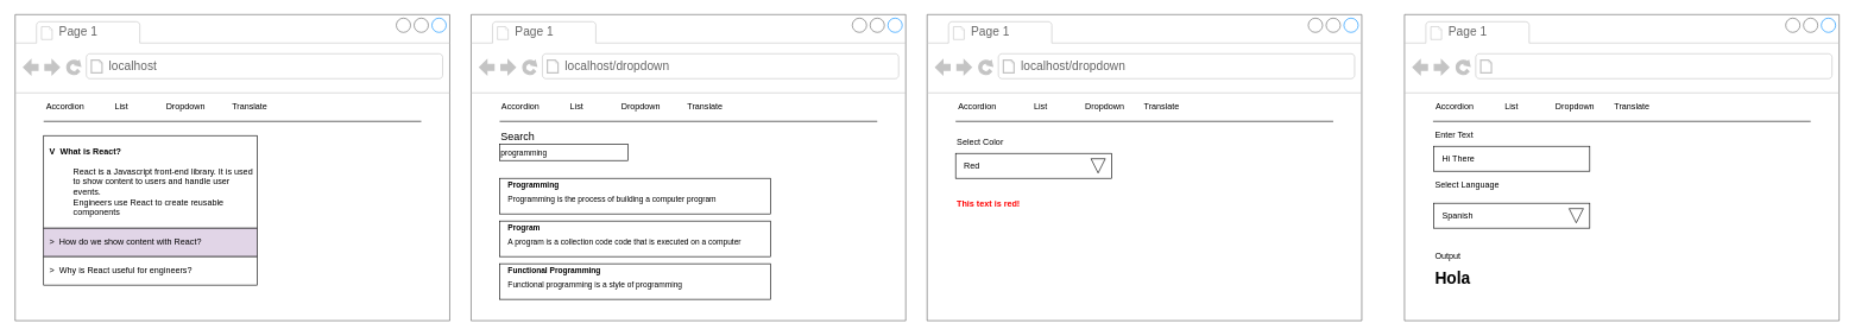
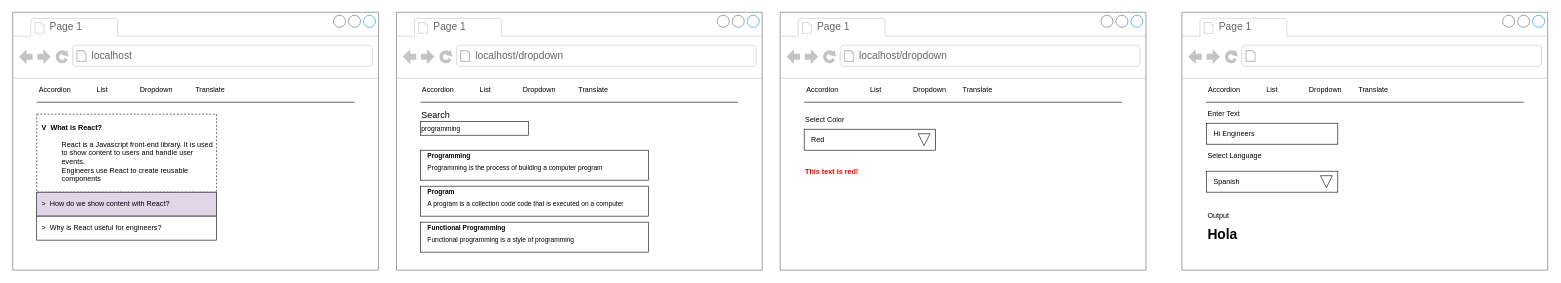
  <mxCell id="0" />
  <mxCell id="1" parent="0" />
  <mxCell id="2" value="" style="strokeWidth=1;shadow=0;dashed=0;align=center;html=1;shape=mxgraph.mockup.containers.browserWindow;rSize=0;strokeColor=#666666;strokeColor2=#008cff;strokeColor3=#c4c4c4;mainText=,;recursiveResize=0;" parent="1" vertex="1"><mxGeometry x="20" y="20" width="610" height="430" as="geometry" /></mxCell>
  <mxCell id="3" value="Page 1" style="strokeWidth=1;shadow=0;dashed=0;align=center;html=1;shape=mxgraph.mockup.containers.anchor;fontSize=17;fontColor=#666666;align=left;" parent="2" vertex="1"><mxGeometry x="60" y="12" width="110" height="26" as="geometry" /></mxCell>
  <mxCell id="4" value="localhost" style="strokeWidth=1;shadow=0;dashed=0;align=center;html=1;shape=mxgraph.mockup.containers.anchor;rSize=0;fontSize=17;fontColor=#666666;align=left;" parent="2" vertex="1"><mxGeometry x="130" y="60" width="250" height="26" as="geometry" /></mxCell>
- <mxCell id="5" value="&lt;b&gt;&amp;nbsp; V&amp;nbsp; What is React?&lt;/b&gt;&lt;br&gt;&lt;br&gt;&lt;blockquote style=&quot;margin: 0 0 0 40px ; border: none ; padding: 0px&quot;&gt;React is a Javascript front-end library. It is used to show content to users and handle user events.&lt;br&gt;Engineers use React to create reusable&amp;nbsp; &amp;nbsp; &amp;nbsp; &amp;nbsp; &amp;nbsp; &amp;nbsp; components&lt;/blockquote&gt;" style="rounded=0;whiteSpace=wrap;html=1;align=left;" parent="2" vertex="1"><mxGeometry x="40" y="170" width="300" height="130" as="geometry" /></mxCell>
+ <mxCell id="5" value="&lt;b&gt;&amp;nbsp; V&amp;nbsp; What is React?&lt;/b&gt;&lt;br&gt;&lt;br&gt;&lt;blockquote style=&quot;margin: 0 0 0 40px ; border: none ; padding: 0px&quot;&gt;React is a Javascript front-end library. It is used to show content to users and handle user events.&lt;br&gt;Engineers use React to create reusable&amp;nbsp; &amp;nbsp; &amp;nbsp; &amp;nbsp; &amp;nbsp; &amp;nbsp; components&lt;/blockquote&gt;" style="rounded=0;whiteSpace=wrap;html=1;align=left;dashed=1;" parent="2" vertex="1"><mxGeometry x="40" y="170" width="300" height="130" as="geometry" /></mxCell>
  <mxCell id="6" value="&amp;nbsp; &amp;gt;&amp;nbsp; How do we show content with React?" style="rounded=0;whiteSpace=wrap;html=1;align=left;fillColor=#e1d5e7;" parent="2" vertex="1"><mxGeometry x="40" y="300" width="300" height="40" as="geometry" /></mxCell>
  <mxCell id="7" value="&amp;nbsp; &amp;gt;&amp;nbsp; Why is React useful for engineers?" style="rounded=0;whiteSpace=wrap;html=1;align=left;" parent="2" vertex="1"><mxGeometry x="40" y="340" width="300" height="40" as="geometry" /></mxCell>
  <mxCell id="8" value="" style="endArrow=none;html=1;" parent="2" edge="1"><mxGeometry width="50" height="50" relative="1" as="geometry"><mxPoint x="40" y="150" as="sourcePoint" /><mxPoint x="570" y="150" as="targetPoint" /></mxGeometry></mxCell>
  <mxCell id="9" value="Accordion" style="text;html=1;strokeColor=none;fillColor=none;align=center;verticalAlign=middle;whiteSpace=wrap;rounded=0;" parent="2" vertex="1"><mxGeometry x="41" y="120" width="59" height="20" as="geometry" /></mxCell>
  <mxCell id="10" value="Dropdown" style="text;html=1;strokeColor=none;fillColor=none;align=center;verticalAlign=middle;whiteSpace=wrap;rounded=0;" parent="2" vertex="1"><mxGeometry x="210" y="120" width="59" height="20" as="geometry" /></mxCell>
  <mxCell id="11" value="Translate" style="text;html=1;strokeColor=none;fillColor=none;align=center;verticalAlign=middle;whiteSpace=wrap;rounded=0;" parent="2" vertex="1"><mxGeometry x="300" y="120" width="59" height="20" as="geometry" /></mxCell>
  <mxCell id="12" value="List" style="text;html=1;strokeColor=none;fillColor=none;align=center;verticalAlign=middle;whiteSpace=wrap;rounded=0;" parent="2" vertex="1"><mxGeometry x="120" y="120" width="59" height="20" as="geometry" /></mxCell>
  <mxCell id="13" value="" style="strokeWidth=1;shadow=0;dashed=0;align=center;html=1;shape=mxgraph.mockup.containers.browserWindow;rSize=0;strokeColor=#666666;strokeColor2=#008cff;strokeColor3=#c4c4c4;mainText=,;recursiveResize=0;" parent="1" vertex="1"><mxGeometry x="1300" y="20" width="610" height="430" as="geometry" /></mxCell>
  <mxCell id="14" value="Page 1" style="strokeWidth=1;shadow=0;dashed=0;align=center;html=1;shape=mxgraph.mockup.containers.anchor;fontSize=17;fontColor=#666666;align=left;" parent="13" vertex="1"><mxGeometry x="60" y="12" width="110" height="26" as="geometry" /></mxCell>
  <mxCell id="15" value="localhost/dropdown" style="strokeWidth=1;shadow=0;dashed=0;align=center;html=1;shape=mxgraph.mockup.containers.anchor;rSize=0;fontSize=17;fontColor=#666666;align=left;" parent="13" vertex="1"><mxGeometry x="130" y="60" width="250" height="26" as="geometry" /></mxCell>
  <mxCell id="16" value="" style="endArrow=none;html=1;" parent="13" edge="1"><mxGeometry width="50" height="50" relative="1" as="geometry"><mxPoint x="40" y="150" as="sourcePoint" /><mxPoint x="570" y="150" as="targetPoint" /></mxGeometry></mxCell>
  <mxCell id="17" value="Accordion" style="text;html=1;strokeColor=none;fillColor=none;align=center;verticalAlign=middle;whiteSpace=wrap;rounded=0;" parent="13" vertex="1"><mxGeometry x="41" y="120" width="59" height="20" as="geometry" /></mxCell>
  <mxCell id="18" value="Dropdown" style="text;html=1;strokeColor=none;fillColor=none;align=center;verticalAlign=middle;whiteSpace=wrap;rounded=0;" parent="13" vertex="1"><mxGeometry x="220" y="120" width="59" height="20" as="geometry" /></mxCell>
  <mxCell id="19" value="Translate" style="text;html=1;strokeColor=none;fillColor=none;align=center;verticalAlign=middle;whiteSpace=wrap;rounded=0;" parent="13" vertex="1"><mxGeometry x="300" y="120" width="59" height="20" as="geometry" /></mxCell>
  <mxCell id="20" value="" style="rounded=0;whiteSpace=wrap;html=1;" parent="13" vertex="1"><mxGeometry x="40" y="195" width="219" height="35" as="geometry" /></mxCell>
  <mxCell id="21" value="Select Color" style="text;html=1;strokeColor=none;fillColor=none;align=left;verticalAlign=middle;whiteSpace=wrap;rounded=0;" parent="13" vertex="1"><mxGeometry x="40" y="170" width="100" height="20" as="geometry" /></mxCell>
  <mxCell id="22" value="" style="triangle;whiteSpace=wrap;html=1;align=left;rotation=90;" parent="13" vertex="1"><mxGeometry x="230" y="202.5" width="20" height="20" as="geometry" /></mxCell>
  <mxCell id="23" value="Red" style="text;html=1;strokeColor=none;fillColor=none;align=left;verticalAlign=middle;whiteSpace=wrap;rounded=0;" parent="13" vertex="1"><mxGeometry x="50" y="202.5" width="100" height="20" as="geometry" /></mxCell>
  <mxCell id="24" value="This text is red!" style="text;html=1;strokeColor=none;fillColor=none;align=left;verticalAlign=middle;whiteSpace=wrap;rounded=0;fontStyle=1;fontColor=#FF0000;" parent="13" vertex="1"><mxGeometry x="40" y="256" width="100" height="20" as="geometry" /></mxCell>
  <mxCell id="25" value="List" style="text;html=1;strokeColor=none;fillColor=none;align=center;verticalAlign=middle;whiteSpace=wrap;rounded=0;" parent="13" vertex="1"><mxGeometry x="130" y="120" width="59" height="20" as="geometry" /></mxCell>
  <mxCell id="26" value="" style="strokeWidth=1;shadow=0;dashed=0;align=center;html=1;shape=mxgraph.mockup.containers.browserWindow;rSize=0;strokeColor=#666666;strokeColor2=#008cff;strokeColor3=#c4c4c4;mainText=,;recursiveResize=0;" parent="1" vertex="1"><mxGeometry x="1970" y="20" width="610" height="430" as="geometry" /></mxCell>
  <mxCell id="27" value="Page 1" style="strokeWidth=1;shadow=0;dashed=0;align=center;html=1;shape=mxgraph.mockup.containers.anchor;fontSize=17;fontColor=#666666;align=left;" parent="26" vertex="1"><mxGeometry x="60" y="12" width="110" height="26" as="geometry" /></mxCell>
  <mxCell id="28" value="" style="endArrow=none;html=1;" parent="26" edge="1"><mxGeometry width="50" height="50" relative="1" as="geometry"><mxPoint x="40" y="150" as="sourcePoint" /><mxPoint x="570" y="150" as="targetPoint" /></mxGeometry></mxCell>
  <mxCell id="29" value="Accordion" style="text;html=1;strokeColor=none;fillColor=none;align=center;verticalAlign=middle;whiteSpace=wrap;rounded=0;" parent="26" vertex="1"><mxGeometry x="41" y="120" width="59" height="20" as="geometry" /></mxCell>
  <mxCell id="30" value="Dropdown" style="text;html=1;strokeColor=none;fillColor=none;align=center;verticalAlign=middle;whiteSpace=wrap;rounded=0;" parent="26" vertex="1"><mxGeometry x="210" y="120" width="59" height="20" as="geometry" /></mxCell>
  <mxCell id="31" value="Translate" style="text;html=1;strokeColor=none;fillColor=none;align=center;verticalAlign=middle;whiteSpace=wrap;rounded=0;" parent="26" vertex="1"><mxGeometry x="290" y="120" width="59" height="20" as="geometry" /></mxCell>
  <mxCell id="32" value="" style="rounded=0;whiteSpace=wrap;html=1;" parent="26" vertex="1"><mxGeometry x="41" y="265" width="219" height="35" as="geometry" /></mxCell>
  <mxCell id="33" value="Select Language" style="text;html=1;strokeColor=none;fillColor=none;align=left;verticalAlign=middle;whiteSpace=wrap;rounded=0;" parent="26" vertex="1"><mxGeometry x="41" y="230" width="100" height="20" as="geometry" /></mxCell>
  <mxCell id="34" value="" style="triangle;whiteSpace=wrap;html=1;align=left;rotation=90;" parent="26" vertex="1"><mxGeometry x="231" y="272.5" width="20" height="20" as="geometry" /></mxCell>
  <mxCell id="35" value="Spanish" style="text;html=1;strokeColor=none;fillColor=none;align=left;verticalAlign=middle;whiteSpace=wrap;rounded=0;" parent="26" vertex="1"><mxGeometry x="51" y="272.5" width="100" height="20" as="geometry" /></mxCell>
  <mxCell id="36" value="" style="rounded=0;whiteSpace=wrap;html=1;" parent="26" vertex="1"><mxGeometry x="41" y="185" width="219" height="35" as="geometry" /></mxCell>
  <mxCell id="37" value="Enter Text" style="text;html=1;strokeColor=none;fillColor=none;align=left;verticalAlign=middle;whiteSpace=wrap;rounded=0;" parent="26" vertex="1"><mxGeometry x="41" y="160" width="100" height="20" as="geometry" /></mxCell>
- <mxCell id="38" value="Hi There" style="text;html=1;strokeColor=none;fillColor=none;align=left;verticalAlign=middle;whiteSpace=wrap;rounded=0;" parent="26" vertex="1"><mxGeometry x="51" y="192.5" width="100" height="20" as="geometry" /></mxCell>
+ <mxCell id="38" value="Hi Engineers" style="text;html=1;strokeColor=none;fillColor=none;align=left;verticalAlign=middle;whiteSpace=wrap;rounded=0;" parent="26" vertex="1"><mxGeometry x="51" y="192.5" width="100" height="20" as="geometry" /></mxCell>
  <mxCell id="39" value="Output" style="text;html=1;strokeColor=none;fillColor=none;align=left;verticalAlign=middle;whiteSpace=wrap;rounded=0;" parent="26" vertex="1"><mxGeometry x="41" y="330" width="100" height="20" as="geometry" /></mxCell>
  <mxCell id="40" value="Hola" style="text;html=1;strokeColor=none;fillColor=none;align=left;verticalAlign=middle;whiteSpace=wrap;rounded=0;fontStyle=1;fontSize=23;" parent="26" vertex="1"><mxGeometry x="41" y="360" width="100" height="20" as="geometry" /></mxCell>
  <mxCell id="41" value="List" style="text;html=1;strokeColor=none;fillColor=none;align=center;verticalAlign=middle;whiteSpace=wrap;rounded=0;" parent="26" vertex="1"><mxGeometry x="121" y="120" width="59" height="20" as="geometry" /></mxCell>
  <mxCell id="42" value="" style="strokeWidth=1;shadow=0;dashed=0;align=center;html=1;shape=mxgraph.mockup.containers.browserWindow;rSize=0;strokeColor=#666666;strokeColor2=#008cff;strokeColor3=#c4c4c4;mainText=,;recursiveResize=0;" parent="1" vertex="1"><mxGeometry x="660" y="20" width="610" height="430" as="geometry" /></mxCell>
  <mxCell id="43" value="Page 1" style="strokeWidth=1;shadow=0;dashed=0;align=center;html=1;shape=mxgraph.mockup.containers.anchor;fontSize=17;fontColor=#666666;align=left;" parent="42" vertex="1"><mxGeometry x="60" y="12" width="110" height="26" as="geometry" /></mxCell>
  <mxCell id="44" value="localhost/dropdown" style="strokeWidth=1;shadow=0;dashed=0;align=center;html=1;shape=mxgraph.mockup.containers.anchor;rSize=0;fontSize=17;fontColor=#666666;align=left;" parent="42" vertex="1"><mxGeometry x="130" y="60" width="250" height="26" as="geometry" /></mxCell>
  <mxCell id="45" value="" style="endArrow=none;html=1;" parent="42" edge="1"><mxGeometry width="50" height="50" relative="1" as="geometry"><mxPoint x="40" y="150" as="sourcePoint" /><mxPoint x="570" y="150" as="targetPoint" /></mxGeometry></mxCell>
  <mxCell id="46" value="Accordion" style="text;html=1;strokeColor=none;fillColor=none;align=center;verticalAlign=middle;whiteSpace=wrap;rounded=0;" parent="42" vertex="1"><mxGeometry x="40" y="120" width="59" height="20" as="geometry" /></mxCell>
  <mxCell id="47" value="Dropdown" style="text;html=1;strokeColor=none;fillColor=none;align=center;verticalAlign=middle;whiteSpace=wrap;rounded=0;" parent="42" vertex="1"><mxGeometry x="209" y="120" width="59" height="20" as="geometry" /></mxCell>
  <mxCell id="48" value="Translate" style="text;html=1;strokeColor=none;fillColor=none;align=center;verticalAlign=middle;whiteSpace=wrap;rounded=0;" parent="42" vertex="1"><mxGeometry x="299" y="120" width="59" height="20" as="geometry" /></mxCell>
  <mxCell id="49" value="List" style="text;html=1;strokeColor=none;fillColor=none;align=center;verticalAlign=middle;whiteSpace=wrap;rounded=0;" parent="42" vertex="1"><mxGeometry x="119" y="120" width="59" height="20" as="geometry" /></mxCell>
  <mxCell id="50" value="programming" style="rounded=0;whiteSpace=wrap;html=1;shadow=0;strokeWidth=1;fontSize=11;fontColor=#000000;align=left;" parent="42" vertex="1"><mxGeometry x="40" y="182" width="180" height="23" as="geometry" /></mxCell>
  <mxCell id="51" value="Search" style="text;html=1;strokeColor=none;fillColor=none;align=left;verticalAlign=middle;whiteSpace=wrap;rounded=0;shadow=0;fontSize=15;fontColor=#000000;" parent="42" vertex="1"><mxGeometry x="40" y="160" width="90" height="20" as="geometry" /></mxCell>
  <mxCell id="52" value="" style="rounded=0;whiteSpace=wrap;html=1;shadow=0;strokeWidth=1;fontSize=11;fontColor=#000000;align=left;" parent="42" vertex="1"><mxGeometry x="40" y="230" width="380" height="50" as="geometry" /></mxCell>
  <mxCell id="53" value="Programming" style="text;html=1;strokeColor=none;fillColor=none;align=left;verticalAlign=middle;whiteSpace=wrap;rounded=0;shadow=0;fontSize=11;fontColor=#000000;fontStyle=1" parent="42" vertex="1"><mxGeometry x="50" y="230" width="90" height="20" as="geometry" /></mxCell>
  <mxCell id="54" value="Programming is the process of building a computer program" style="text;html=1;strokeColor=none;fillColor=none;align=left;verticalAlign=middle;whiteSpace=wrap;rounded=0;shadow=0;fontSize=11;fontColor=#000000;fontStyle=0" parent="42" vertex="1"><mxGeometry x="50" y="250" width="340" height="20" as="geometry" /></mxCell>
  <mxCell id="55" value="" style="rounded=0;whiteSpace=wrap;html=1;shadow=0;strokeWidth=1;fontSize=11;fontColor=#000000;align=left;" parent="42" vertex="1"><mxGeometry x="40" y="290" width="380" height="50" as="geometry" /></mxCell>
  <mxCell id="56" value="Program" style="text;html=1;strokeColor=none;fillColor=none;align=left;verticalAlign=middle;whiteSpace=wrap;rounded=0;shadow=0;fontSize=11;fontColor=#000000;fontStyle=1" parent="42" vertex="1"><mxGeometry x="50" y="290" width="90" height="20" as="geometry" /></mxCell>
  <mxCell id="57" value="A program is a collection code code that is executed on a computer" style="text;html=1;strokeColor=none;fillColor=none;align=left;verticalAlign=middle;whiteSpace=wrap;rounded=0;shadow=0;fontSize=11;fontColor=#000000;fontStyle=0" parent="42" vertex="1"><mxGeometry x="50" y="310" width="340" height="20" as="geometry" /></mxCell>
  <mxCell id="58" value="" style="rounded=0;whiteSpace=wrap;html=1;shadow=0;strokeWidth=1;fontSize=11;fontColor=#000000;align=left;" parent="42" vertex="1"><mxGeometry x="40" y="350" width="380" height="50" as="geometry" /></mxCell>
  <mxCell id="59" value="Functional Programming" style="text;html=1;strokeColor=none;fillColor=none;align=left;verticalAlign=middle;whiteSpace=wrap;rounded=0;shadow=0;fontSize=11;fontColor=#000000;fontStyle=1" parent="42" vertex="1"><mxGeometry x="50" y="350" width="190" height="20" as="geometry" /></mxCell>
  <mxCell id="60" value="Functional programming is a style of programming" style="text;html=1;strokeColor=none;fillColor=none;align=left;verticalAlign=middle;whiteSpace=wrap;rounded=0;shadow=0;fontSize=11;fontColor=#000000;fontStyle=0" parent="42" vertex="1"><mxGeometry x="50" y="370" width="340" height="20" as="geometry" /></mxCell>
